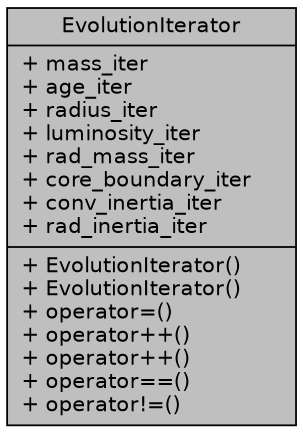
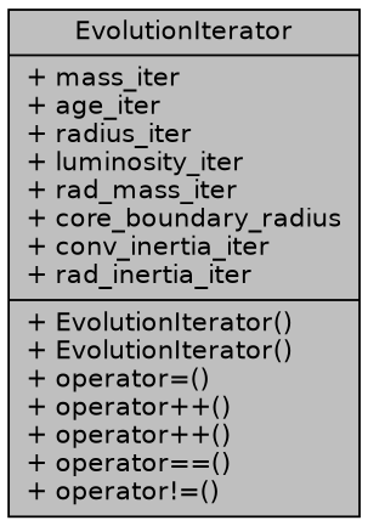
  digraph {
-   n1 [color=black fillcolor=grey75 fontcolor=black fontname=Helvetica fontsize=12 height=0.2 label="{EvolutionIterator\n|+ mass_iter\l+ age_iter\l+ radius_iter\l+ luminosity_iter\l+ rad_mass_iter\l+ core_boundary_iter\l+ conv_inertia_iter\l+ rad_inertia_iter\l|+ EvolutionIterator()\l+ EvolutionIterator()\l+ operator=()\l+ operator++()\l+ operator++()\l+ operator==()\l+ operator!=()\l}" shape=record style=filled width=0.4]
+   n1 [color=black fillcolor=grey75 fontcolor=black fontname=Helvetica fontsize=12 height=0.2 label="{EvolutionIterator\n|+ mass_iter\l+ age_iter\l+ radius_iter\l+ luminosity_iter\l+ rad_mass_iter\l+ core_boundary_radius\l+ conv_inertia_iter\l+ rad_inertia_iter\l|+ EvolutionIterator()\l+ EvolutionIterator()\l+ operator=()\l+ operator++()\l+ operator++()\l+ operator==()\l+ operator!=()\l}" shape=record style=filled width=0.4]
  }
